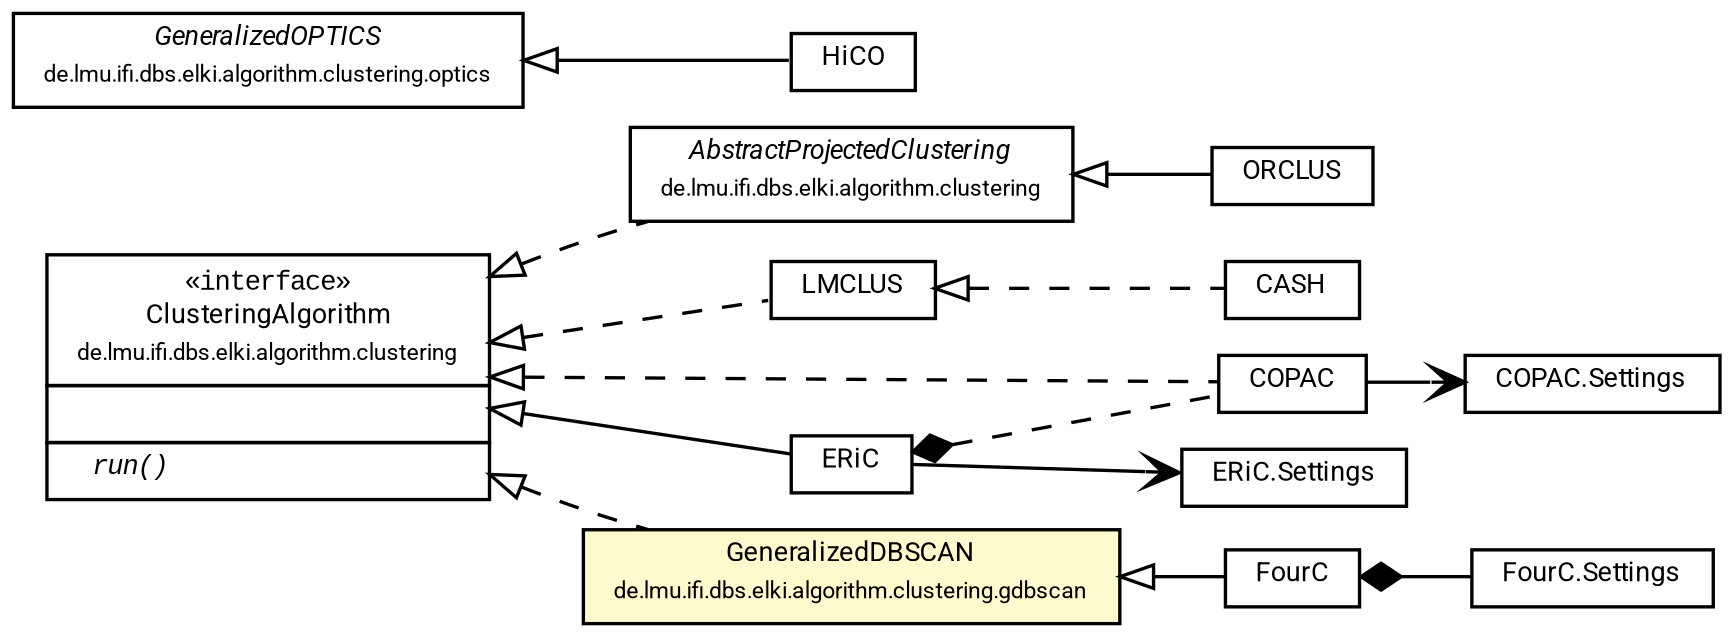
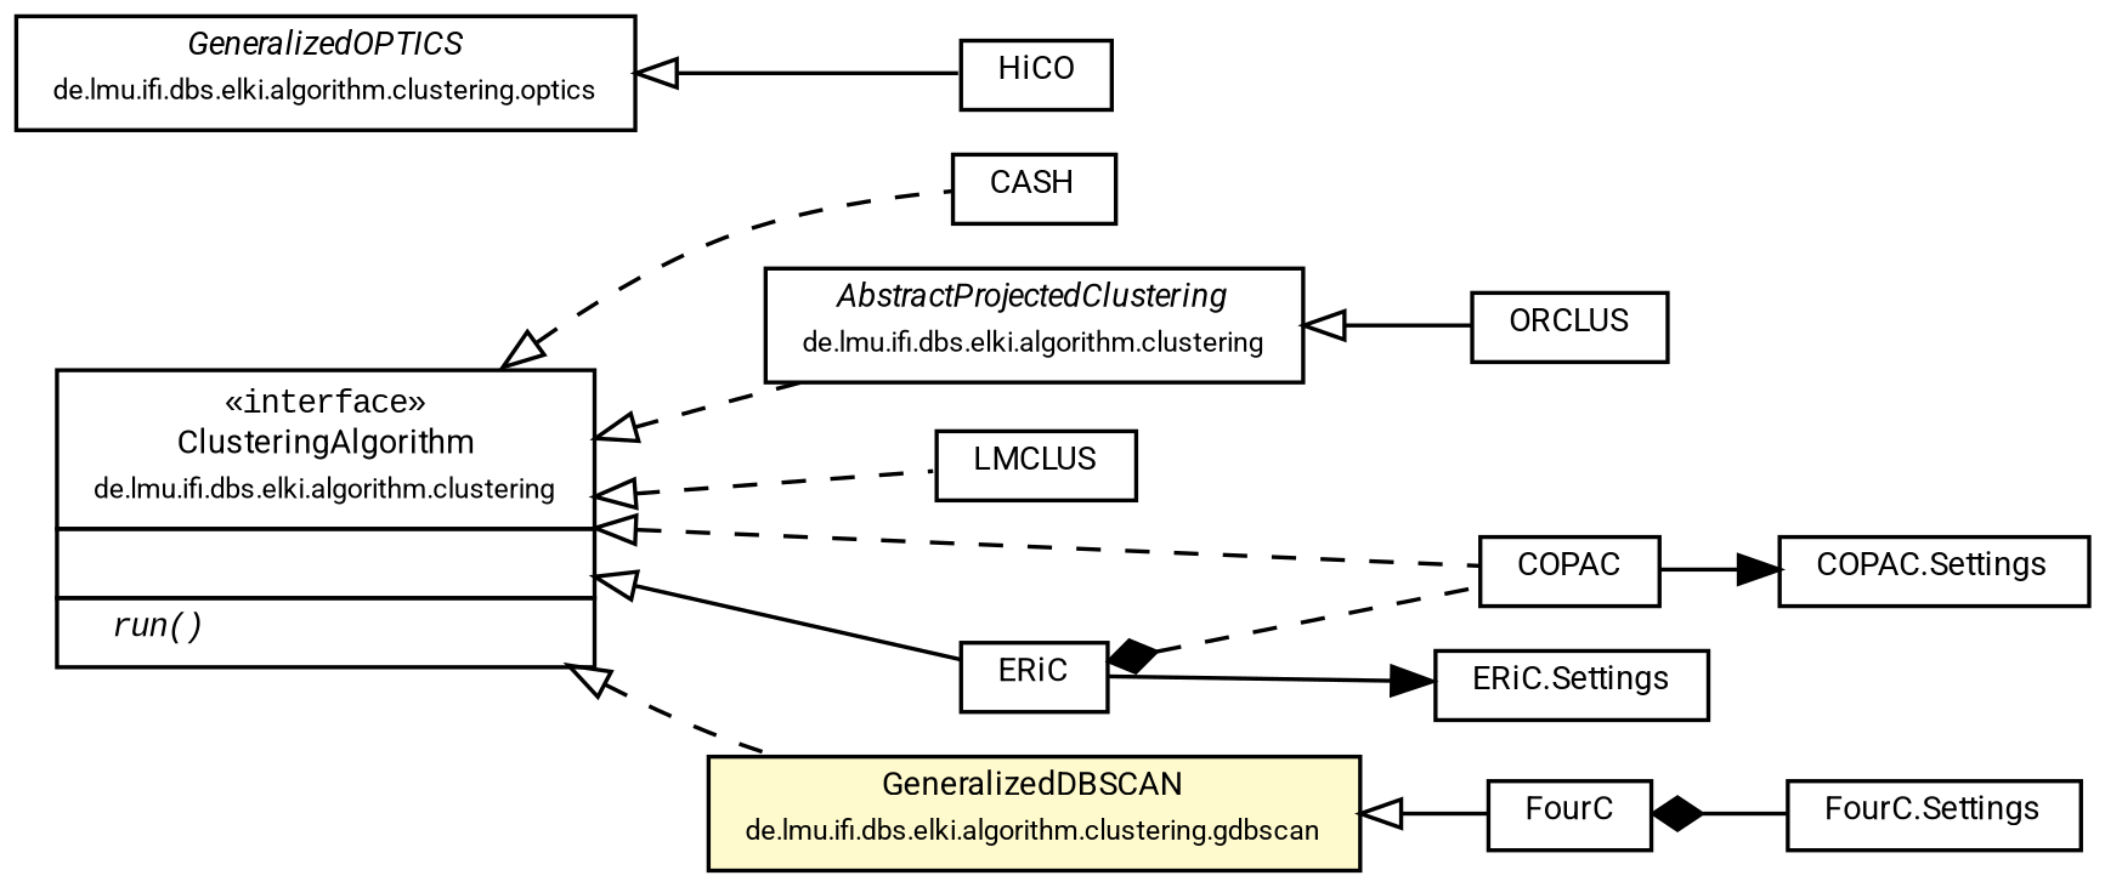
  digraph {
    fontname="Liberation Mono"
    nodesep=0.15
    rankdir=LR
    ranksep=0.25
    node [fontcolor=black fontname="Liberation Mono" fontsize=8 margin=0 shape=plaintext]
    edge [arrowtail=empty color=black dir=back fontname="Liberation Mono" fontsize=7 labelfontname=Roboto labelfontsize=7 weight=9]
    n1 [height=0 label=<<table title="de.lmu.ifi.dbs.elki.algorithm.clustering.correlation.CASH" border="0" cellborder="1" cellspacing="0" cellpadding="2" href="CASH.html" target="_parent"> 		<tr><td><table border="0" cellspacing="0" cellpadding="1"> 		<tr><td align="center" balign="center"> <font face="Roboto">CASH</font> </td></tr> 		</table></td></tr> 		</table>> width=0]
    n2 [height=0 label=<<table title="de.lmu.ifi.dbs.elki.algorithm.clustering.AbstractProjectedClustering" border="0" cellborder="1" cellspacing="0" cellpadding="2" href="../AbstractProjectedClustering.html" target="_parent"> 		<tr><td><table border="0" cellspacing="0" cellpadding="1"> 		<tr><td align="center" balign="center"> <font face="Roboto"><i>AbstractProjectedClustering</i></font> </td></tr> 		<tr><td align="center" balign="center"> <font face="Roboto" point-size="7.0">de.lmu.ifi.dbs.elki.algorithm.clustering</font> </td></tr> 		</table></td></tr> 		</table>> width=0]
    n3 [height=0 label=<<table title="de.lmu.ifi.dbs.elki.algorithm.clustering.correlation.ORCLUS" border="0" cellborder="1" cellspacing="0" cellpadding="2" href="ORCLUS.html" target="_parent"> 		<tr><td><table border="0" cellspacing="0" cellpadding="1"> 		<tr><td align="center" balign="center"> <font face="Roboto">ORCLUS</font> </td></tr> 		</table></td></tr> 		</table>> width=0]
    n4 [height=0 label=<<table title="de.lmu.ifi.dbs.elki.algorithm.clustering.correlation.HiCO" border="0" cellborder="1" cellspacing="0" cellpadding="2" href="HiCO.html" target="_parent"> 		<tr><td><table border="0" cellspacing="0" cellpadding="1"> 		<tr><td align="center" balign="center"> <font face="Roboto">HiCO</font> </td></tr> 		</table></td></tr> 		</table>> width=0]
    n5 [height=0 label=<<table title="de.lmu.ifi.dbs.elki.algorithm.clustering.correlation.LMCLUS" border="0" cellborder="1" cellspacing="0" cellpadding="2" href="LMCLUS.html" target="_parent"> 		<tr><td><table border="0" cellspacing="0" cellpadding="1"> 		<tr><td align="center" balign="center"> <font face="Roboto">LMCLUS</font> </td></tr> 		</table></td></tr> 		</table>> width=0]
    n6 [height=0 label=<<table title="de.lmu.ifi.dbs.elki.algorithm.clustering.correlation.COPAC" border="0" cellborder="1" cellspacing="0" cellpadding="2" href="COPAC.html" target="_parent"> 		<tr><td><table border="0" cellspacing="0" cellpadding="1"> 		<tr><td align="center" balign="center"> <font face="Roboto">COPAC</font> </td></tr> 		</table></td></tr> 		</table>> width=0]
    n7 [height=0 label=<<table title="de.lmu.ifi.dbs.elki.algorithm.clustering.correlation.COPAC.Settings" border="0" cellborder="1" cellspacing="0" cellpadding="2" href="COPAC.Settings.html" target="_parent"> 		<tr><td><table border="0" cellspacing="0" cellpadding="1"> 		<tr><td align="center" balign="center"> <font face="Roboto">COPAC.Settings</font> </td></tr> 		</table></td></tr> 		</table>> width=0]
    n8 [height=0 label=<<table title="de.lmu.ifi.dbs.elki.algorithm.clustering.correlation.ERiC" border="0" cellborder="1" cellspacing="0" cellpadding="2" href="ERiC.html" target="_parent"> 		<tr><td><table border="0" cellspacing="0" cellpadding="1"> 		<tr><td align="center" balign="center"> <font face="Roboto">ERiC</font> </td></tr> 		</table></td></tr> 		</table>> width=0]
    n9 [height=0 label=<<table title="de.lmu.ifi.dbs.elki.algorithm.clustering.correlation.ERiC.Settings" border="0" cellborder="1" cellspacing="0" cellpadding="2" href="ERiC.Settings.html" target="_parent"> 		<tr><td><table border="0" cellspacing="0" cellpadding="1"> 		<tr><td align="center" balign="center"> <font face="Roboto">ERiC.Settings</font> </td></tr> 		</table></td></tr> 		</table>> width=0]
    n10 [height=0 label=<<table title="de.lmu.ifi.dbs.elki.algorithm.clustering.correlation.FourC" border="0" cellborder="1" cellspacing="0" cellpadding="2" href="FourC.html" target="_parent"> 		<tr><td><table border="0" cellspacing="0" cellpadding="1"> 		<tr><td align="center" balign="center"> <font face="Roboto">FourC</font> </td></tr> 		</table></td></tr> 		</table>> width=0]
    n11 [height=0 label=<<table title="de.lmu.ifi.dbs.elki.algorithm.clustering.correlation.FourC.Settings" border="0" cellborder="1" cellspacing="0" cellpadding="2" href="FourC.Settings.html" target="_parent"> 		<tr><td><table border="0" cellspacing="0" cellpadding="1"> 		<tr><td align="center" balign="center"> <font face="Roboto">FourC.Settings</font> </td></tr> 		</table></td></tr> 		</table>> width=0]
    n12 [height=0 label=<<table title="de.lmu.ifi.dbs.elki.algorithm.clustering.optics.GeneralizedOPTICS" border="0" cellborder="1" cellspacing="0" cellpadding="2" href="../optics/GeneralizedOPTICS.html" target="_parent"> 		<tr><td><table border="0" cellspacing="0" cellpadding="1"> 		<tr><td align="center" balign="center"> <font face="Roboto"><i>GeneralizedOPTICS</i></font> </td></tr> 		<tr><td align="center" balign="center"> <font face="Roboto" point-size="7.0">de.lmu.ifi.dbs.elki.algorithm.clustering.optics</font> </td></tr> 		</table></td></tr> 		</table>> width=0]
    n13 [height=0 label=<<table title="de.lmu.ifi.dbs.elki.algorithm.clustering.ClusteringAlgorithm" border="0" cellborder="1" cellspacing="0" cellpadding="2" href="../ClusteringAlgorithm.html" target="_parent"> 		<tr><td><table border="0" cellspacing="0" cellpadding="1"> 		<tr><td align="center" balign="center"> &#171;interface&#187; </td></tr> 		<tr><td align="center" balign="center"> <font face="Roboto">ClusteringAlgorithm</font> </td></tr> 		<tr><td align="center" balign="center"> <font face="Roboto" point-size="7.0">de.lmu.ifi.dbs.elki.algorithm.clustering</font> </td></tr> 		</table></td></tr> 		<tr><td><table border="0" cellspacing="0" cellpadding="1"> 		<tr><td align="left" balign="left">  </td></tr> 		</table></td></tr> 		<tr><td><table border="0" cellspacing="0" cellpadding="1"> 		<tr><td align="left" balign="left"> <i> run()</i> </td></tr> 		</table></td></tr> 		</table>> width=0]
    n14 [height=0 label=<<table title="de.lmu.ifi.dbs.elki.algorithm.clustering.gdbscan.GeneralizedDBSCAN" border="0" cellborder="1" cellspacing="0" cellpadding="2" bgcolor="LemonChiffon" href="../gdbscan/GeneralizedDBSCAN.html" target="_parent"> 		<tr><td><table border="0" cellspacing="0" cellpadding="1"> 		<tr><td align="center" balign="center"> <font face="Roboto">GeneralizedDBSCAN</font> </td></tr> 		<tr><td align="center" balign="center"> <font face="Roboto" point-size="7.0">de.lmu.ifi.dbs.elki.algorithm.clustering.gdbscan</font> </td></tr> 		</table></td></tr> 		</table>> width=0]
    n2 -> n3 [weight=10]
-   n6 -> n7 [arrowhead=open weight=1 arrowtail="" dir=""]
+   n6 -> n7 [arrowhead=normal weight=1 arrowtail="" dir=""]
    n8 -> n6 [arrowhead=none arrowtail=diamond style=dashed weight=6]
-   n8 -> n9 [arrowhead=open weight=1 arrowtail="" dir=""]
+   n8 -> n9 [arrowhead=normal weight=1 arrowtail="" dir=""]
    n10 -> n11 [arrowhead=none arrowtail=diamond weight=6]
    n12 -> n4 [weight=10]
-   n5 -> n1 [style=dashed]
+   n13 -> n1 [style=dashed]
    n13 -> n2 [style=dashed]
    n13 -> n5 [style=dashed]
    n13 -> n6 [style=dashed]
    n13 -> n8 [style=solid]
    n13 -> n14 [style=dashed]
    n14 -> n10 [weight=10]
  }
